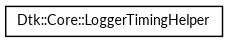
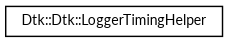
  digraph {
    rankdir=TB
    fontname=Lato
-   n1 [color=black fillcolor=white fontname=Lato fontsize=10 height=0.2 label="Dtk::Core::LoggerTimingHelper" shape=record style=filled width=0.4]
+   n1 [color=black fillcolor=white fontname=Lato fontsize=10 height=0.2 label="Dtk::Dtk::LoggerTimingHelper" shape=record style=filled width=0.4]
  }
